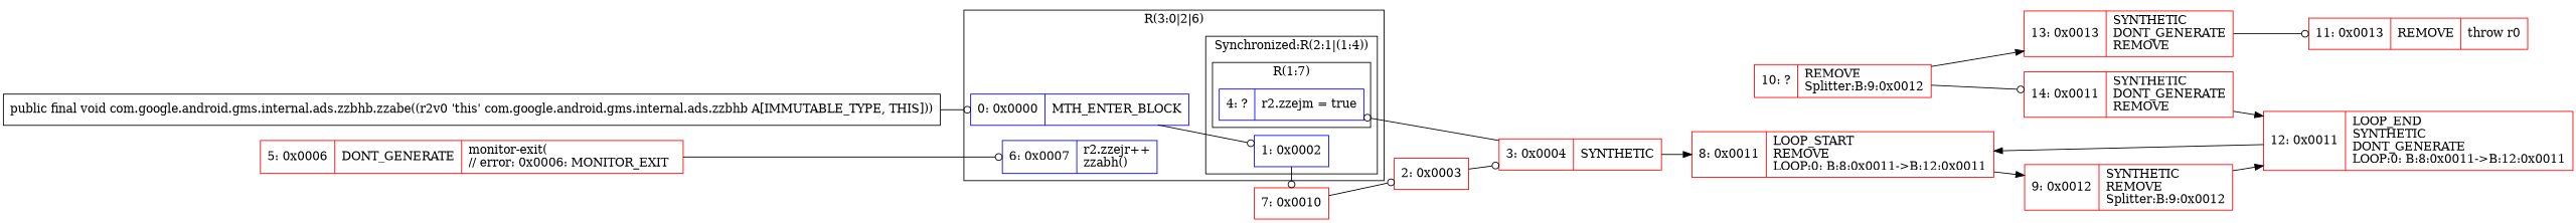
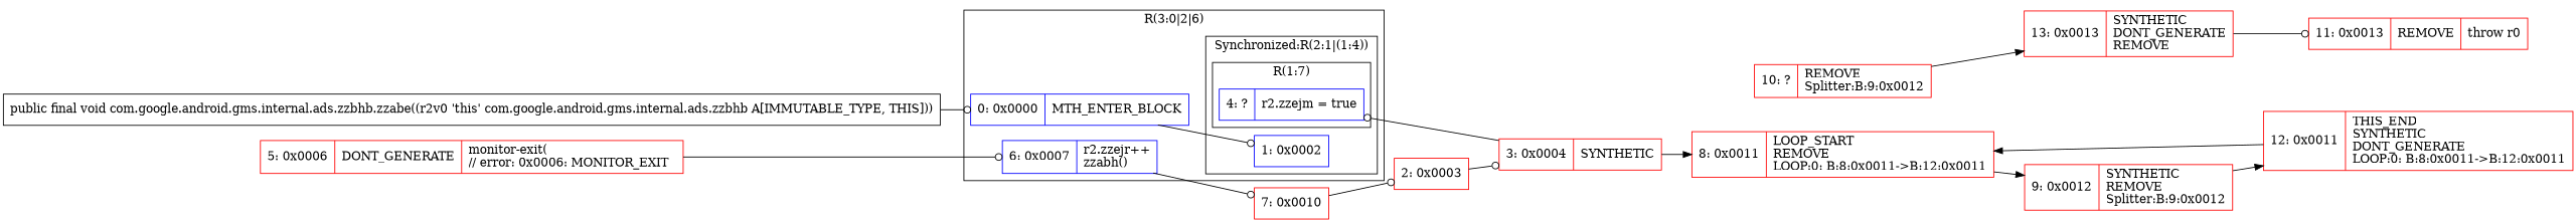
  digraph {
    rankdir=LR
    node [color=red shape=record]
    edge [arrowhead=odot]
    n1 [color=blue label="{4\:\ ?|r2.zzejm = true\l}"]
    n2 [color=blue label="{1\:\ 0x0002}"]
    n3 [color=blue label="{0\:\ 0x0000|MTH_ENTER_BLOCK\l}"]
    n4 [color=blue label="{6\:\ 0x0007|r2.zzejr++\lzzabh()\l}"]
    n5 [label="{7\:\ 0x0010}"]
    n6 [label="{2\:\ 0x0003}"]
    n7 [label="{3\:\ 0x0004|SYNTHETIC\l}"]
    n8 [label="{5\:\ 0x0006|DONT_GENERATE\l|monitor\-exit(\l\/\/ error: 0x0006: MONITOR_EXIT  \l}"]
    n9 [label="{8\:\ 0x0011|LOOP_START\lREMOVE\lLOOP:0: B:8:0x0011\-\>B:12:0x0011\l}"]
    n10 [label="{9\:\ 0x0012|SYNTHETIC\lREMOVE\lSplitter:B:9:0x0012\l}"]
-   n11 [label="{12\:\ 0x0011|LOOP_END\lSYNTHETIC\lDONT_GENERATE\lLOOP:0: B:8:0x0011\-\>B:12:0x0011\l}"]
+   n11 [label="{12\:\ 0x0011|THIS_END\lSYNTHETIC\lDONT_GENERATE\lLOOP:0: B:8:0x0011\-\>B:12:0x0011\l}"]
    n12 [label="{10\:\ ?|REMOVE\lSplitter:B:9:0x0012\l}"]
    n13 [label="{13\:\ 0x0013|SYNTHETIC\lDONT_GENERATE\lREMOVE\l}"]
-   n14 [label="{14\:\ 0x0011|SYNTHETIC\lDONT_GENERATE\lREMOVE\l}"]
    n15 [label="{11\:\ 0x0013|REMOVE\l|throw r0\l}"]
    n16 [label="{public final void com.google.android.gms.internal.ads.zzbhb.zzabe((r2v0 'this' com.google.android.gms.internal.ads.zzbhb A[IMMUTABLE_TYPE, THIS])) }" color=""]
    subgraph cluster_1 {
      label="R(3:0|2|6)"
      n3
      n4
      subgraph cluster_2 {
        label="Synchronized:R(2:1|(1:4))"
        n2
        subgraph cluster_3 {
          label="R(1:7)"
          n1
        }
      }
    }
    n3 -> n2
-   n2 -> n5
+   n4 -> n5
    n5 -> n6
    n6 -> n7
    n7 -> n1
    n7 -> n9 [arrowhead=normal]
    n8 -> n4
    n9 -> n10 [arrowhead=normal]
    n10 -> n11 [arrowhead=normal]
    n11 -> n9 [arrowhead=normal]
    n12 -> n13 [arrowhead=normal]
-   n12 -> n14
    n13 -> n15
-   n14 -> n11 [arrowhead=normal]
    n16 -> n3
  }
